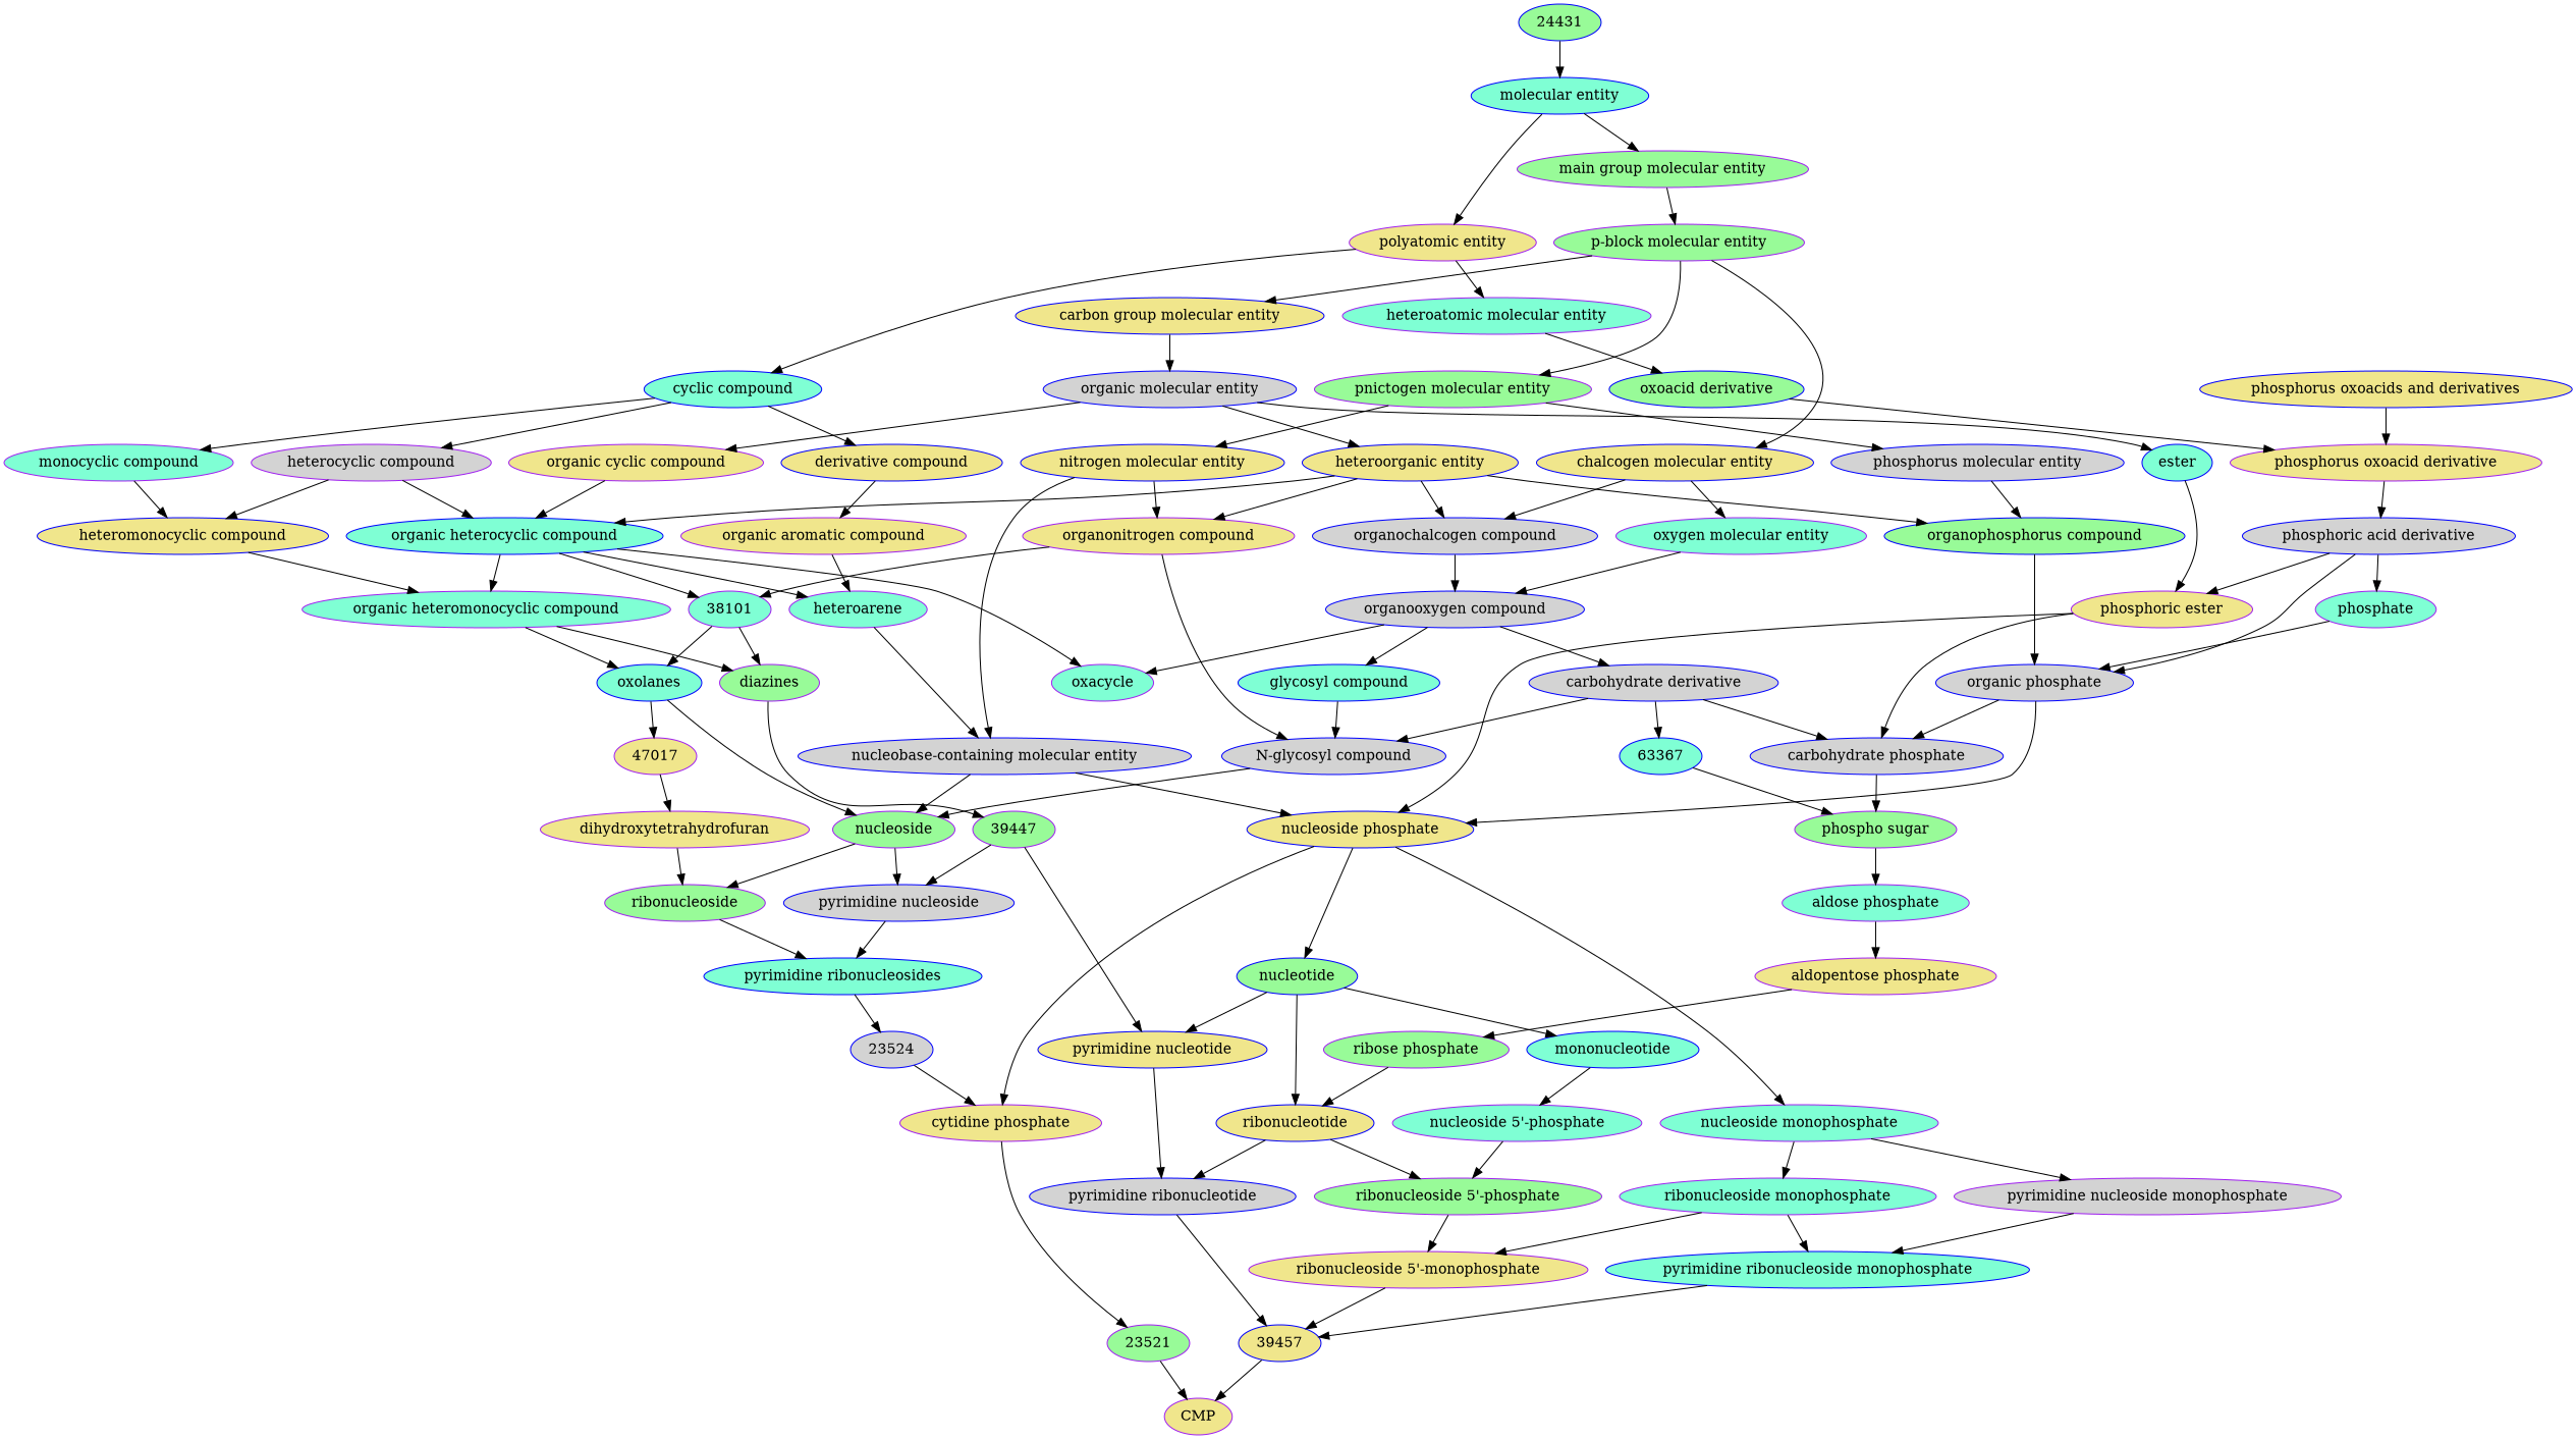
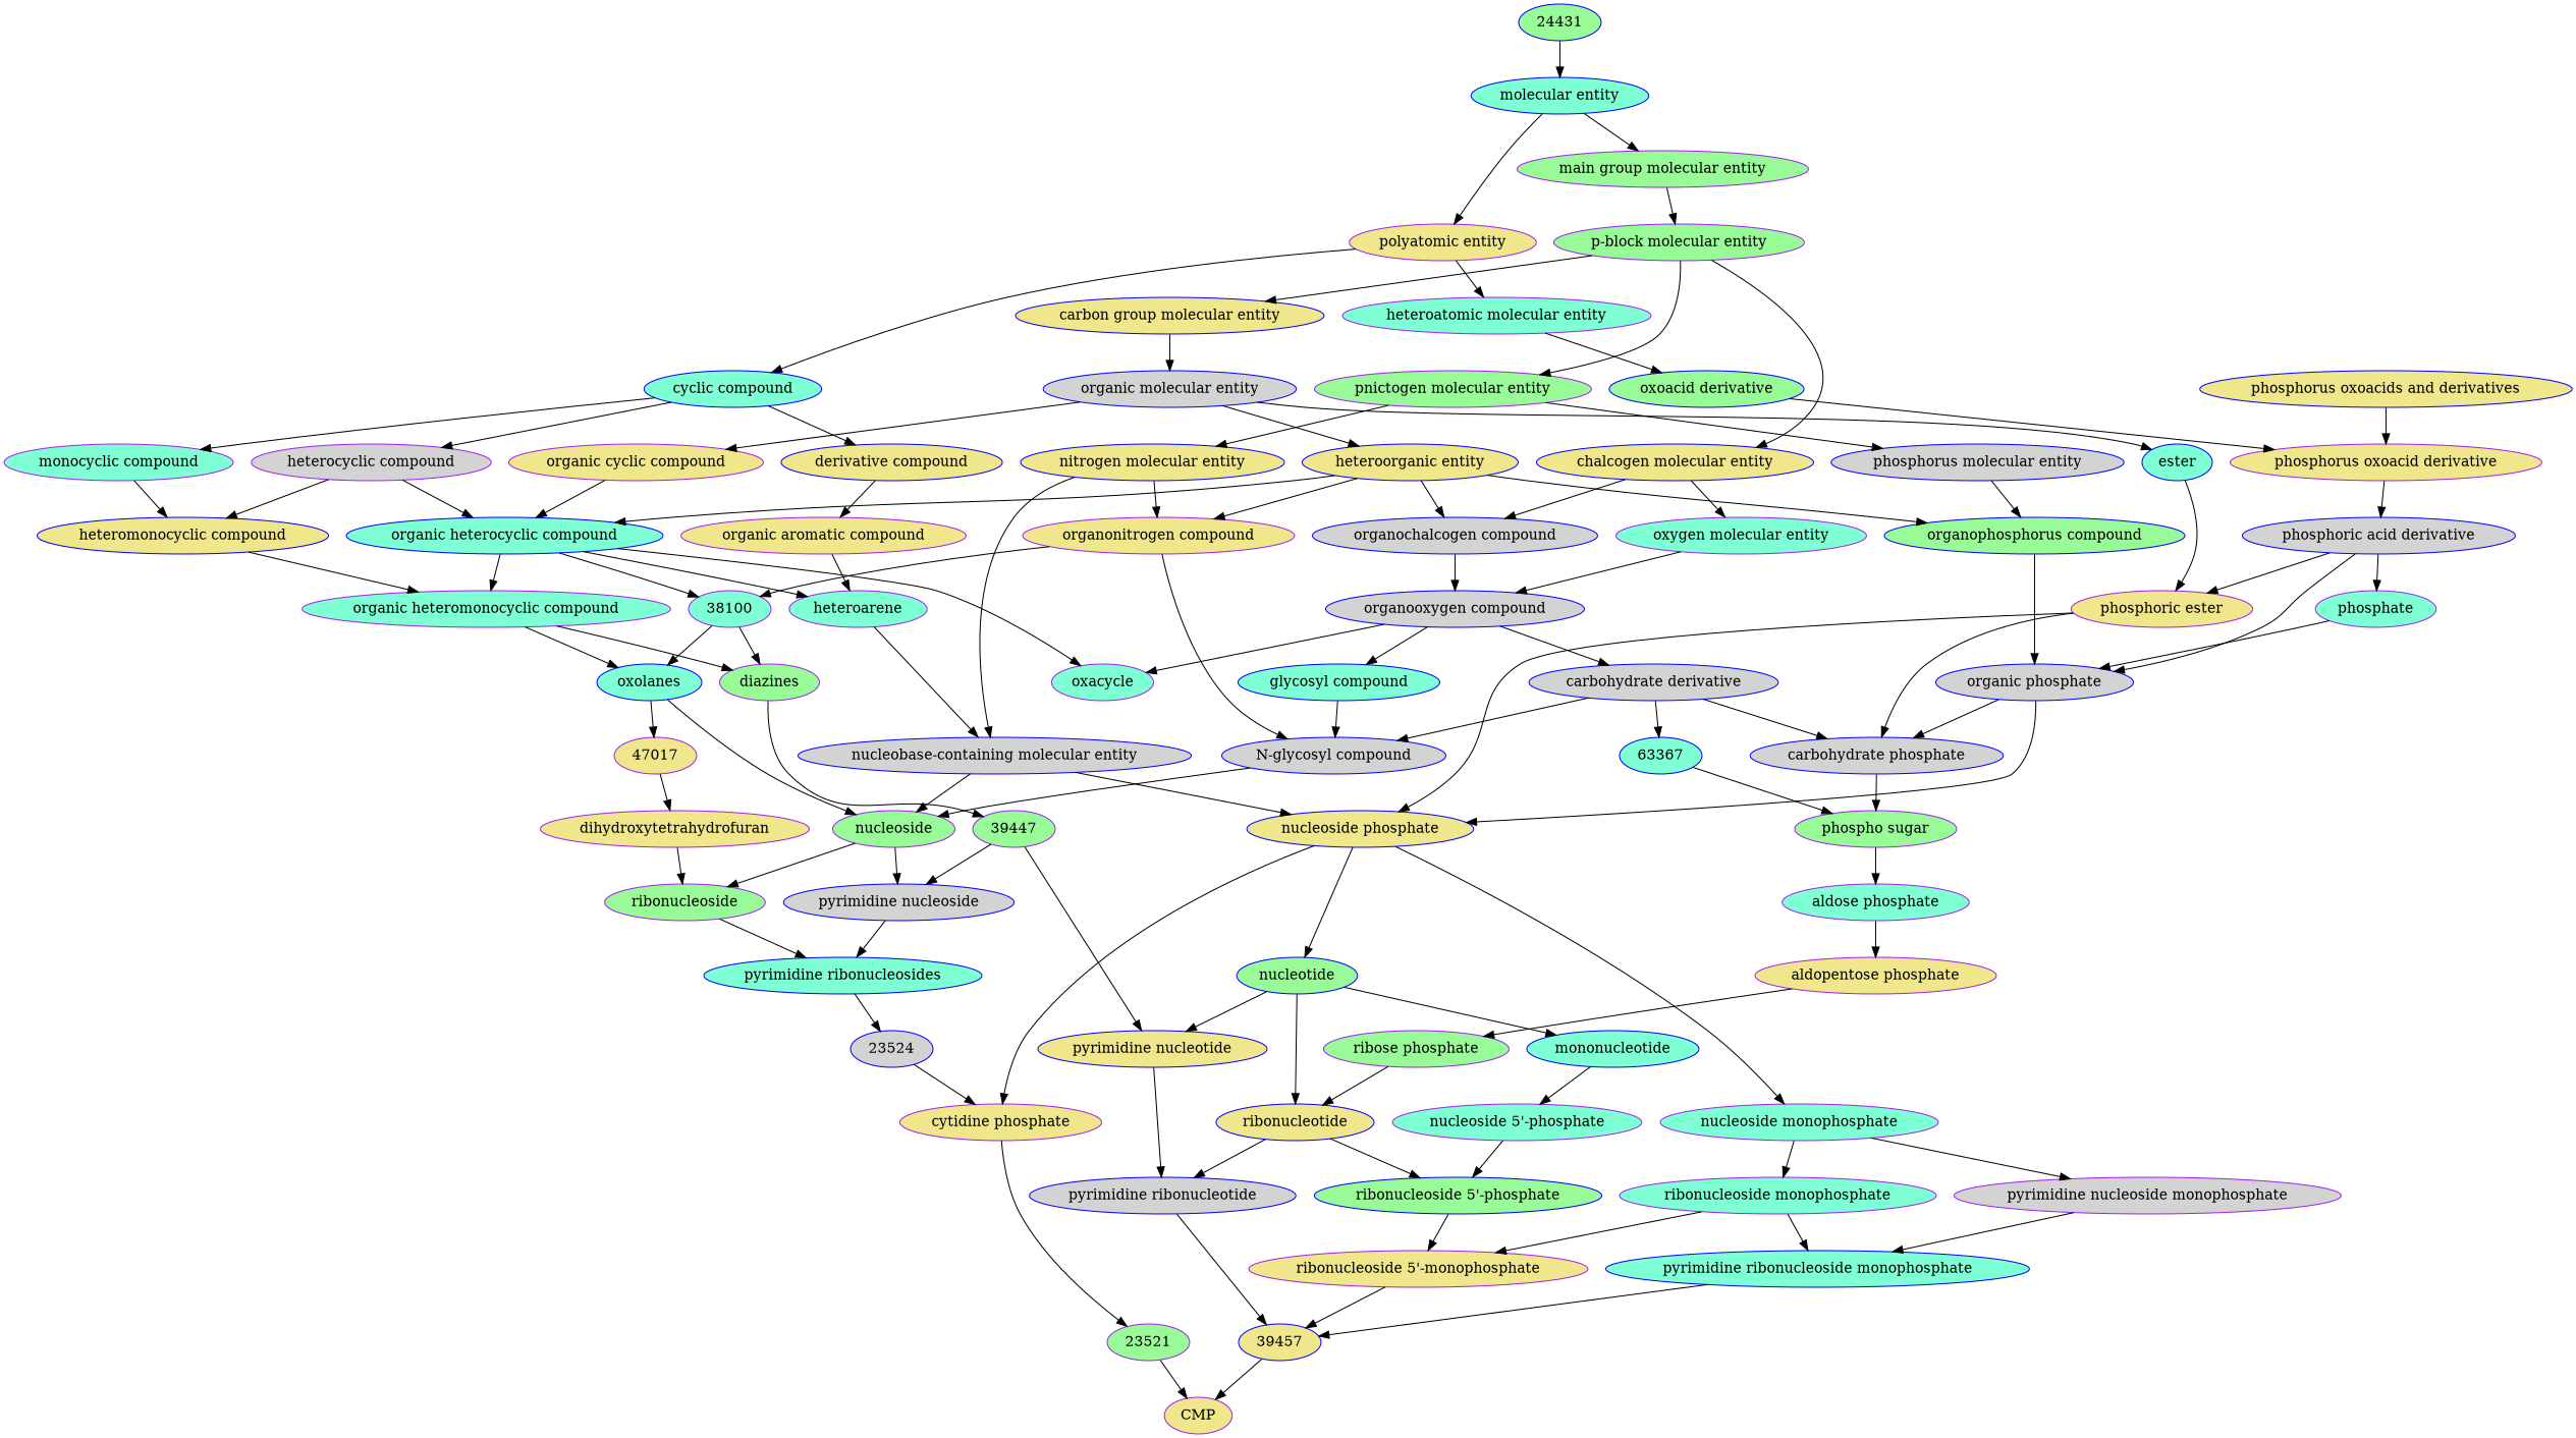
  digraph {
    node [color=blue fillcolor=khaki style=filled]
    n1 [color=purple label=CMP]
    n2 [label=39457]
    n3 [color=purple fillcolor=palegreen label=23521]
    n4 [fillcolor=lightgrey label="pyrimidine ribonucleotide"]
    n5 [color=purple label="ribonucleoside 5'-monophosphate"]
    n6 [fillcolor=aquamarine label="pyrimidine ribonucleoside monophosphate"]
    n7 [color=purple label="cytidine phosphate"]
    n8 [label="pyrimidine nucleotide"]
    n9 [label=ribonucleotide]
-   n10 [color=purple fillcolor=palegreen label="ribonucleoside 5'-phosphate"]
+   n10 [fillcolor=palegreen label="ribonucleoside 5'-phosphate"]
    n11 [color=purple fillcolor=aquamarine label="ribonucleoside monophosphate"]
    n12 [color=purple fillcolor=lightgrey label="pyrimidine nucleoside monophosphate"]
    n13 [label="nucleoside phosphate"]
    n14 [fillcolor=palegreen label=nucleotide]
    n15 [color=purple fillcolor=aquamarine label="nucleoside monophosphate"]
    n16 [fillcolor=aquamarine label=mononucleotide]
    n17 [fillcolor=lightgrey label=23524]
    n18 [color=purple fillcolor=aquamarine label="nucleoside 5'-phosphate"]
    n19 [color=purple fillcolor=palegreen label=39447]
    n20 [fillcolor=lightgrey label="pyrimidine nucleoside"]
    n21 [fillcolor=aquamarine label="pyrimidine ribonucleosides"]
    n22 [color=purple fillcolor=palegreen label="ribose phosphate"]
    n23 [fillcolor=lightgrey label="organic phosphate"]
    n24 [fillcolor=lightgrey label="carbohydrate phosphate"]
    n25 [color=purple fillcolor=palegreen label="phospho sugar"]
    n26 [color=purple label="phosphoric ester"]
    n27 [fillcolor=lightgrey label="nucleobase-containing molecular entity"]
    n28 [color=purple fillcolor=palegreen label=nucleoside]
    n29 [color=purple fillcolor=palegreen label=ribonucleoside]
    n30 [color=purple fillcolor=palegreen label=diazines]
    n31 [color=purple label="aldopentose phosphate"]
    n32 [fillcolor=lightgrey label="phosphoric acid derivative"]
    n33 [color=purple fillcolor=aquamarine label=phosphate]
    n34 [fillcolor=palegreen label="organophosphorus compound"]
    n35 [fillcolor=aquamarine label=ester]
    n36 [color=purple fillcolor=aquamarine label=heteroarene]
    n37 [label="nitrogen molecular entity"]
    n38 [color=purple label="organonitrogen compound"]
-   n39 [color=purple fillcolor=aquamarine label=38101]
+   n39 [color=purple fillcolor=aquamarine label=38100]
    n40 [fillcolor=lightgrey label="N-glycosyl compound"]
    n41 [color=purple fillcolor=aquamarine label="organic heteromonocyclic compound"]
    n42 [fillcolor=aquamarine label=oxolanes]
    n43 [color=purple label=47017]
    n44 [color=purple fillcolor=aquamarine label="aldose phosphate"]
    n45 [color=purple label="phosphorus oxoacid derivative"]
    n46 [label="heteroorganic entity"]
    n47 [fillcolor=aquamarine label="organic heterocyclic compound"]
    n48 [fillcolor=lightgrey label="organochalcogen compound"]
    n49 [color=purple fillcolor=aquamarine label=oxacycle]
    n50 [fillcolor=lightgrey label="organooxygen compound"]
    n51 [fillcolor=lightgrey label="phosphorus molecular entity"]
    n52 [label="phosphorus oxoacids and derivatives"]
    n53 [fillcolor=lightgrey label="organic molecular entity"]
    n54 [color=purple label="organic cyclic compound"]
    n55 [color=purple label="organic aromatic compound"]
    n56 [color=purple fillcolor=palegreen label="pnictogen molecular entity"]
    n57 [color=purple label=dihydroxytetrahydrofuran]
    n58 [label="heteromonocyclic compound"]
    n59 [fillcolor=palegreen label="oxoacid derivative"]
    n60 [label="carbon group molecular entity"]
    n61 [label="derivative compound"]
    n62 [color=purple fillcolor=lightgrey label="heterocyclic compound"]
    n63 [color=purple fillcolor=palegreen label="p-block molecular entity"]
    n64 [label="chalcogen molecular entity"]
    n65 [color=purple fillcolor=aquamarine label="oxygen molecular entity"]
    n66 [color=purple fillcolor=aquamarine label="monocyclic compound"]
    n67 [fillcolor=aquamarine label=63367]
    n68 [color=purple fillcolor=aquamarine label="heteroatomic molecular entity"]
    n69 [fillcolor=aquamarine label="cyclic compound"]
    n70 [color=purple fillcolor=palegreen label="main group molecular entity"]
    n71 [fillcolor=aquamarine label="glycosyl compound"]
    n72 [fillcolor=lightgrey label="carbohydrate derivative"]
    n73 [color=purple label="polyatomic entity"]
    n74 [fillcolor=aquamarine label="molecular entity"]
    n75 [fillcolor=palegreen label=24431]
    n2 -> n1
    n3 -> n1
    n4 -> n2
    n5 -> n2
    n6 -> n2
    n7 -> n3
    n8 -> n4
    n9 -> n4
    n9 -> n10
    n10 -> n5
    n11 -> n5
    n11 -> n6
    n12 -> n6
    n13 -> n7
    n13 -> n14
    n13 -> n15
    n14 -> n8
    n14 -> n9
    n14 -> n16
    n15 -> n11
    n15 -> n12
    n16 -> n18
    n17 -> n7
    n18 -> n10
    n19 -> n8
    n19 -> n20
    n20 -> n21
    n21 -> n17
    n22 -> n9
    n23 -> n13
    n23 -> n24
    n24 -> n25
    n25 -> n44
    n26 -> n13
    n26 -> n24
    n27 -> n13
    n27 -> n28
    n28 -> n20
    n28 -> n29
    n29 -> n21
    n30 -> n19
    n31 -> n22
    n32 -> n23
    n32 -> n26
    n32 -> n33
    n33 -> n23
    n34 -> n23
    n35 -> n26
    n36 -> n27
    n37 -> n27
    n37 -> n38
    n38 -> n39
    n38 -> n40
    n39 -> n30
    n39 -> n42
    n40 -> n28
    n41 -> n30
    n41 -> n42
    n42 -> n28
    n42 -> n43
    n43 -> n57
    n44 -> n31
    n45 -> n32
    n46 -> n34
    n46 -> n38
    n46 -> n47
    n46 -> n48
    n47 -> n36
    n47 -> n39
    n47 -> n41
    n47 -> n49
    n48 -> n50
    n50 -> n49
    n50 -> n71
    n50 -> n72
    n51 -> n34
    n52 -> n45
    n53 -> n35
    n53 -> n46
    n53 -> n54
    n54 -> n47
    n55 -> n36
    n56 -> n37
    n56 -> n51
    n57 -> n29
    n58 -> n41
    n59 -> n45
    n60 -> n53
    n61 -> n55
    n62 -> n47
    n62 -> n58
    n63 -> n56
    n63 -> n60
    n63 -> n64
    n64 -> n48
    n64 -> n65
    n65 -> n50
    n66 -> n58
    n67 -> n25
    n68 -> n59
    n69 -> n61
    n69 -> n62
    n69 -> n66
    n70 -> n63
    n71 -> n40
    n72 -> n24
    n72 -> n40
    n72 -> n67
    n73 -> n68
    n73 -> n69
    n74 -> n70
    n74 -> n73
    n75 -> n74
  }
